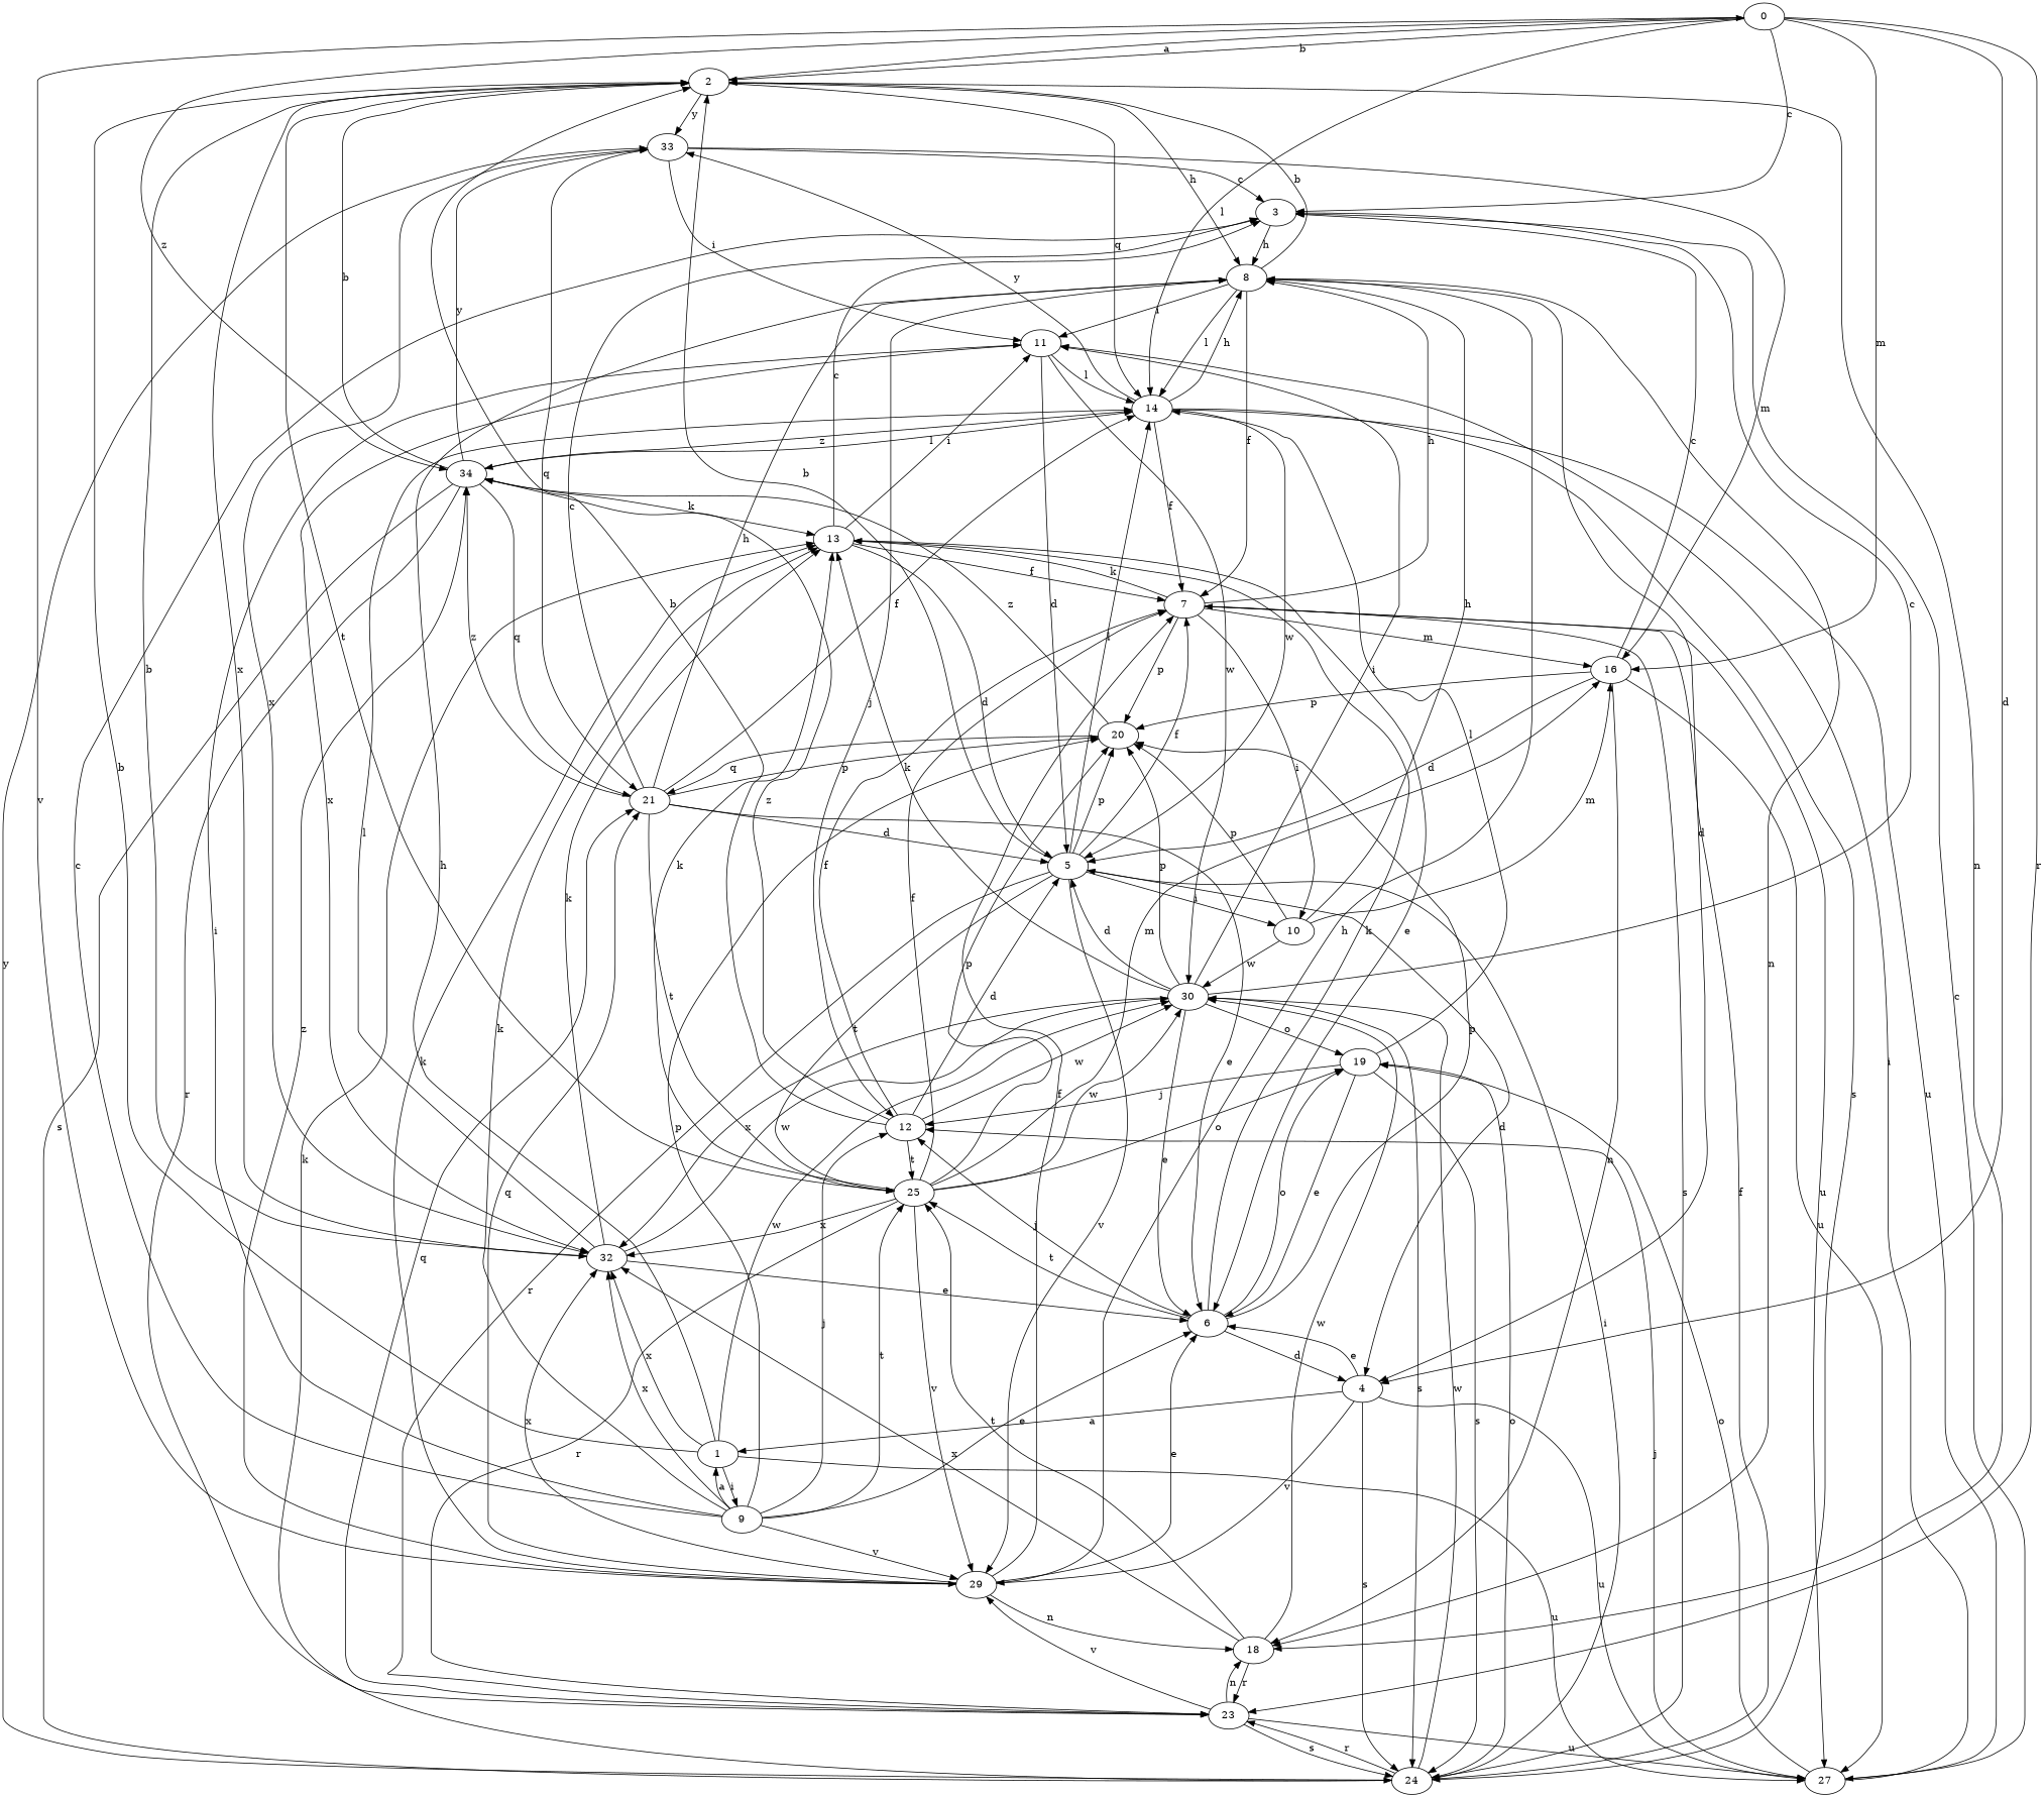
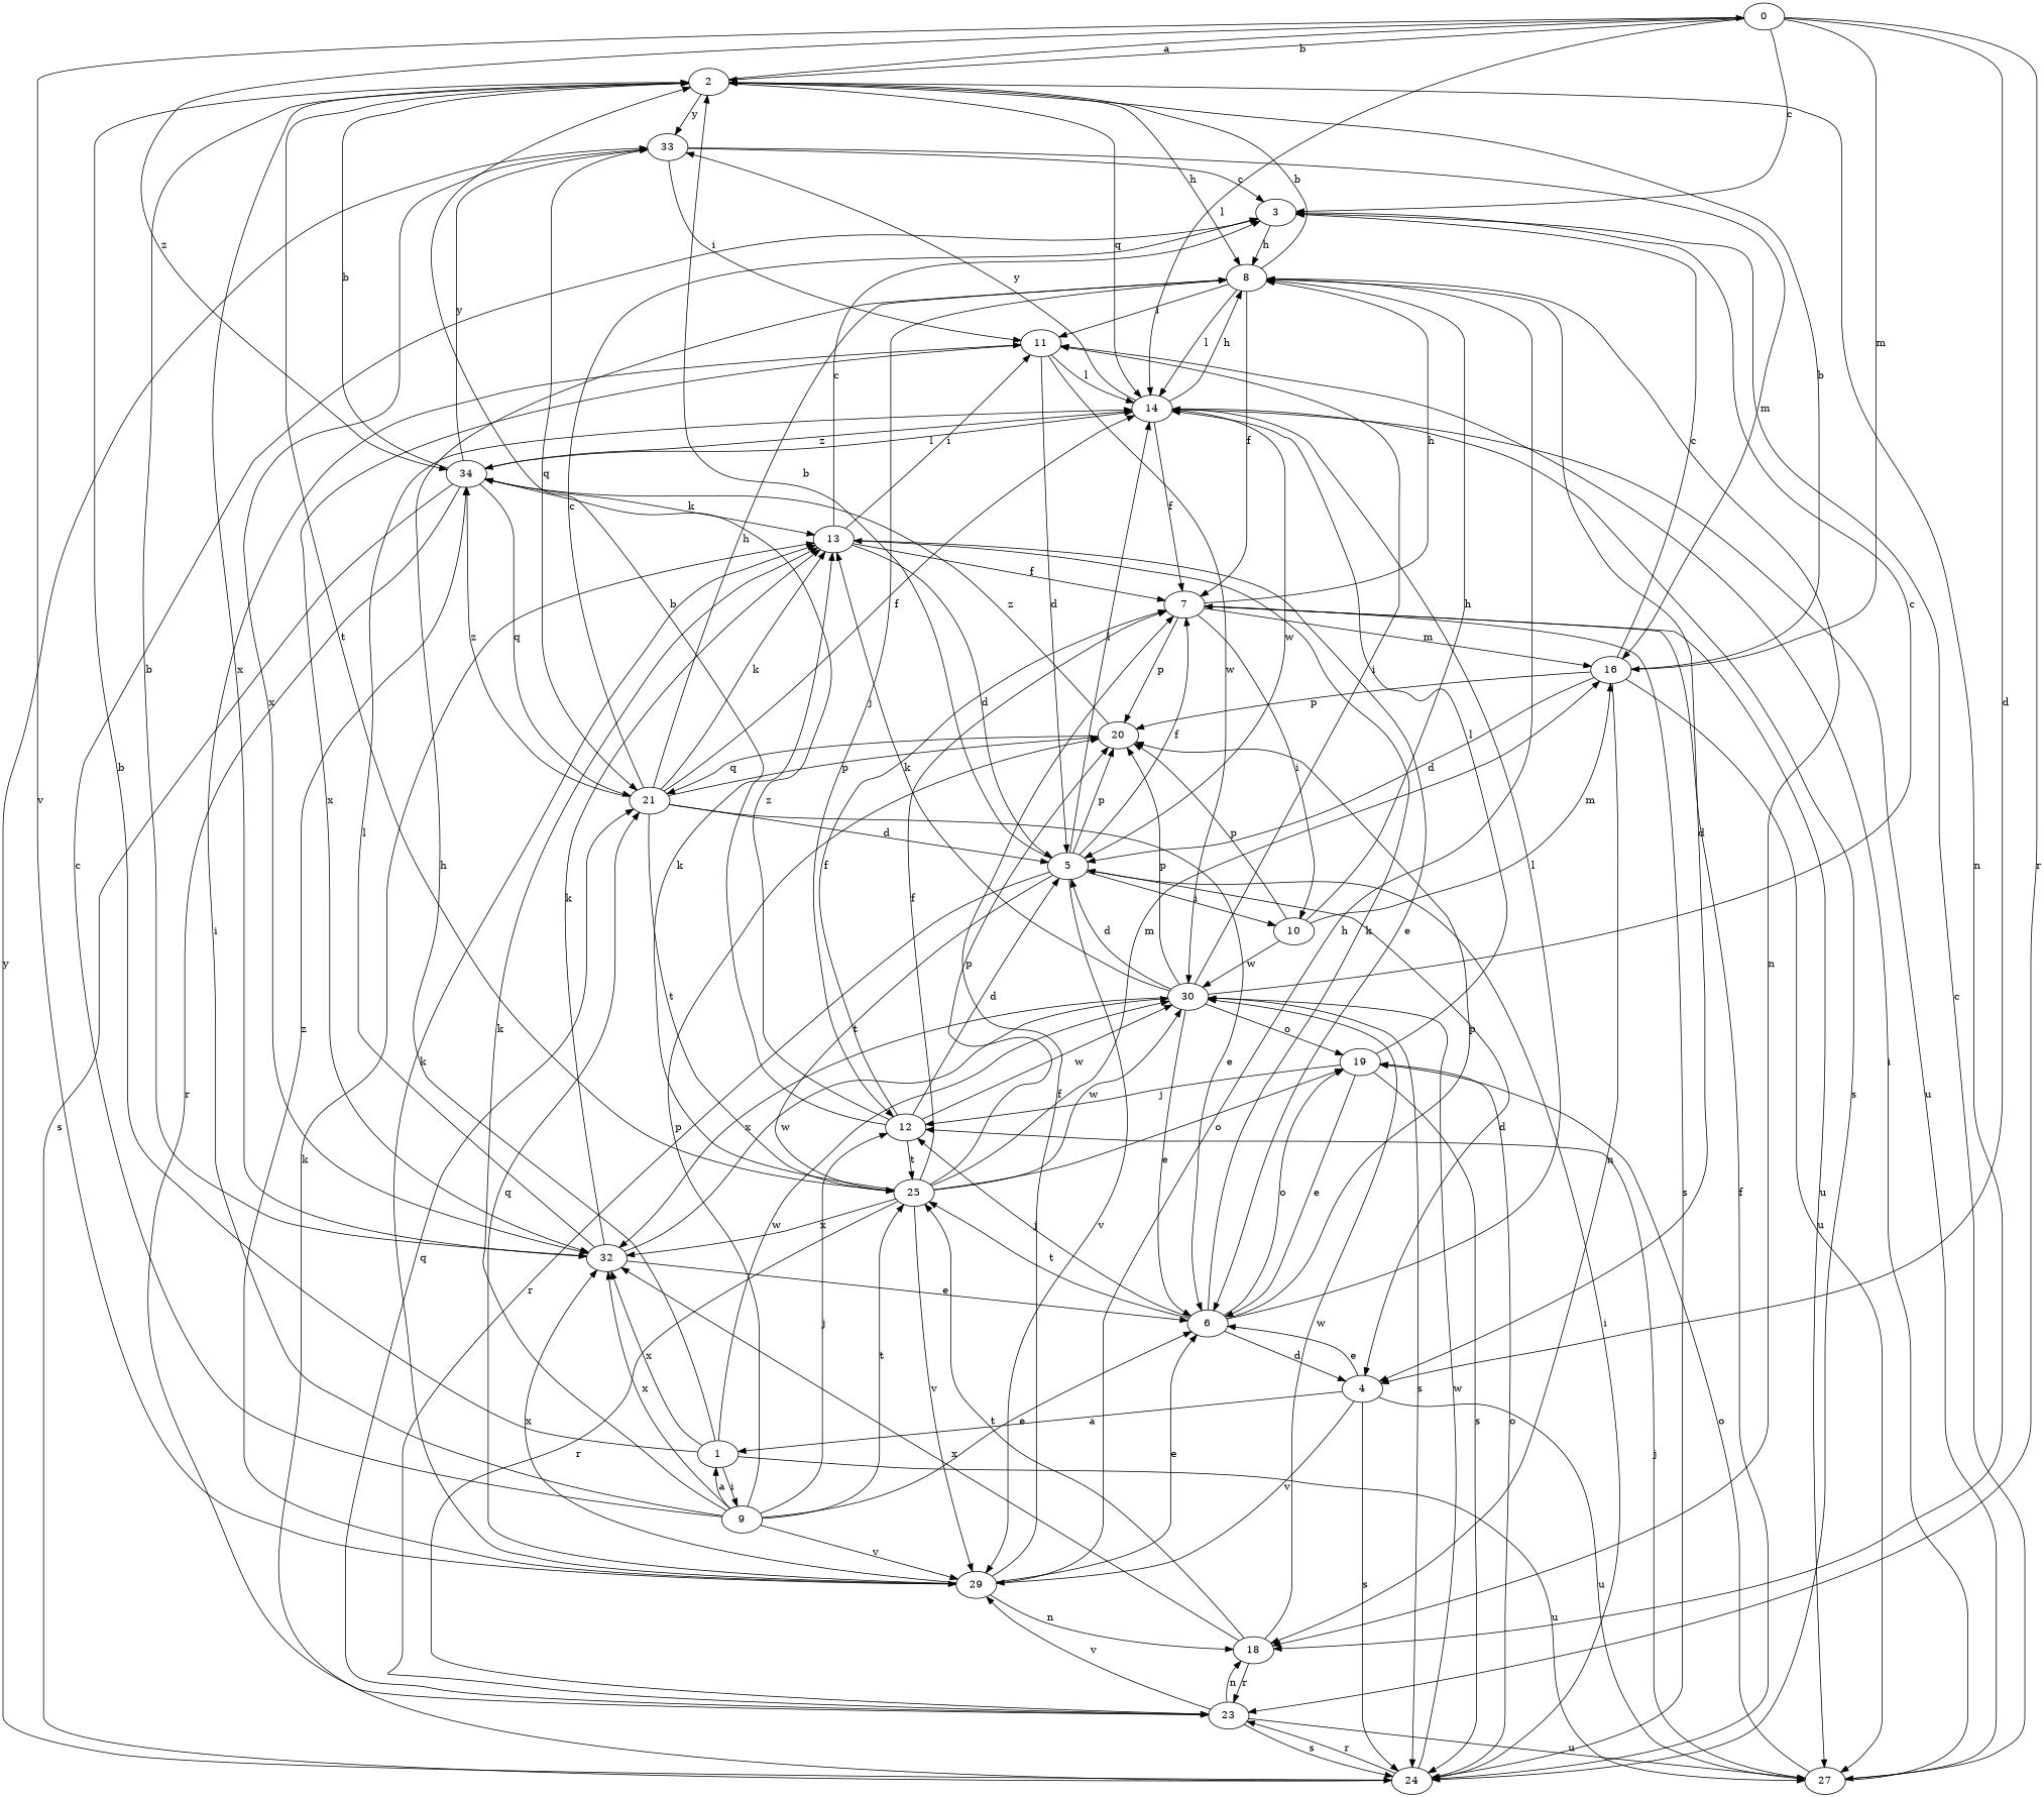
  strict digraph {
    0
    2
    3
    4
    14
    16
    23
    29
    34
    8
    32
    18
    25
    33
    1
    27
    6
    24
    5
    7
    20
    21
    13
    9
    30
    12
    11
    19
    10
    0 -> 2 [label=b]
    0 -> 3 [label=c]
    0 -> 4 [label=d]
    0 -> 14 [label=l]
    0 -> 16 [label=m]
    0 -> 23 [label=r]
    0 -> 29 [label=v]
    0 -> 34 [label=z]
    2 -> 0 [label=a]
    2 -> 14 [label=q]
    2 -> 8 [label=h]
    2 -> 32 [label=x]
    2 -> 18 [label=n]
    2 -> 25 [label=t]
    2 -> 33 [label=y]
    3 -> 8 [label=h]
    4 -> 29 [label=v]
    4 -> 1 [label=a]
    4 -> 27 [label=u]
    4 -> 6 [label=e]
    4 -> 24 [label=s]
    14 -> 34 [label=z]
    14 -> 8 [label=h]
    14 -> 33 [label=y]
    14 -> 27 [label=u]
    14 -> 24 [label=s]
    14 -> 5 [label=w]
    14 -> 7 [label=f]
+   16 -> 2 [label=b]
    16 -> 3 [label=c]
    16 -> 18 [label=n]
    16 -> 27 [label=u]
    16 -> 5 [label=d]
    16 -> 20 [label=p]
    23 -> 29 [label=v]
    23 -> 18 [label=n]
    23 -> 27 [label=u]
    23 -> 24 [label=s]
    23 -> 21 [label=q]
    29 -> 34 [label=z]
    29 -> 8 [label=h]
    29 -> 32 [label=x]
    29 -> 18 [label=n]
    29 -> 6 [label=e]
    29 -> 7 [label=f]
    29 -> 21 [label=q]
    29 -> 13 [label=k]
    34 -> 2 [label=b]
    34 -> 14 [label=l]
    34 -> 23 [label=r]
    34 -> 33 [label=y]
    34 -> 24 [label=s]
    34 -> 21 [label=q]
    34 -> 13 [label=k]
    8 -> 2 [label=b]
    8 -> 4 [label=d]
    8 -> 14 [label=l]
    8 -> 18 [label=n]
    8 -> 7 [label=f]
    8 -> 12 [label=j]
    8 -> 11 [label=i]
    32 -> 2 [label=b]
    32 -> 14 [label=l]
    32 -> 6 [label=e]
    32 -> 13 [label=k]
    32 -> 30 [label=w]
    18 -> 23 [label=r]
    18 -> 32 [label=x]
    18 -> 25 [label=t]
    18 -> 30 [label=w]
    25 -> 16 [label=m]
    25 -> 23 [label=r]
    25 -> 29 [label=v]
    25 -> 32 [label=x]
    25 -> 7 [label=f]
    25 -> 20 [label=p]
    25 -> 13 [label=k]
    25 -> 30 [label=w]
    25 -> 19 [label=o]
    33 -> 3 [label=c]
    33 -> 16 [label=m]
    33 -> 32 [label=x]
    33 -> 21 [label=q]
    33 -> 11 [label=i]
    1 -> 2 [label=b]
    1 -> 8 [label=h]
    1 -> 32 [label=x]
    1 -> 27 [label=u]
    1 -> 9 [label=i]
    1 -> 30 [label=w]
    27 -> 3 [label=c]
    27 -> 12 [label=j]
    27 -> 11 [label=i]
    27 -> 19 [label=o]
    6 -> 4 [label=d]
+   6 -> 14 [label=l]
    6 -> 25 [label=t]
    6 -> 20 [label=p]
    6 -> 13 [label=k]
    6 -> 12 [label=j]
    6 -> 19 [label=o]
    24 -> 23 [label=r]
    24 -> 33 [label=y]
    24 -> 5 [label=i]
    24 -> 7 [label=f]
    24 -> 13 [label=k]
    24 -> 30 [label=w]
    24 -> 19 [label=o]
    5 -> 2 [label=b]
    5 -> 4 [label=d]
    5 -> 14 [label=l]
    5 -> 23 [label=r]
    5 -> 29 [label=v]
    5 -> 25 [label=t]
    5 -> 7 [label=f]
    5 -> 20 [label=p]
    5 -> 10 [label=i]
    7 -> 16 [label=m]
    7 -> 8 [label=h]
    7 -> 27 [label=u]
    7 -> 24 [label=s]
    7 -> 20 [label=p]
-   7 -> 13 [label=k]
+   21 -> 13 [label=k]
    7 -> 10 [label=i]
    20 -> 34 [label=z]
    20 -> 21 [label=q]
    21 -> 3 [label=c]
    21 -> 14 [label=f]
    21 -> 34 [label=z]
    21 -> 8 [label=h]
    21 -> 25 [label=t]
    21 -> 6 [label=e]
    21 -> 5 [label=d]
    21 -> 20 [label=p]
    13 -> 3 [label=c]
    13 -> 6 [label=e]
    13 -> 5 [label=d]
    13 -> 7 [label=f]
    13 -> 11 [label=i]
    9 -> 3 [label=c]
    9 -> 29 [label=v]
    9 -> 32 [label=x]
    9 -> 25 [label=t]
    9 -> 1 [label=a]
    9 -> 6 [label=e]
    9 -> 20 [label=p]
    9 -> 13 [label=k]
    9 -> 12 [label=j]
    9 -> 11 [label=i]
    30 -> 3 [label=c]
    30 -> 32 [label=x]
    30 -> 6 [label=e]
    30 -> 24 [label=s]
    30 -> 5 [label=d]
    30 -> 20 [label=p]
    30 -> 13 [label=k]
    30 -> 11 [label=i]
    30 -> 19 [label=o]
    12 -> 2 [label=b]
    12 -> 34 [label=z]
    12 -> 25 [label=t]
    12 -> 5 [label=d]
    12 -> 7 [label=f]
    12 -> 30 [label=w]
    11 -> 14 [label=l]
    11 -> 32 [label=x]
    11 -> 5 [label=d]
    11 -> 30 [label=w]
    19 -> 14 [label=l]
    19 -> 6 [label=e]
    19 -> 24 [label=s]
    19 -> 12 [label=j]
    10 -> 16 [label=m]
    10 -> 8 [label=h]
    10 -> 20 [label=p]
    10 -> 30 [label=w]
  }
